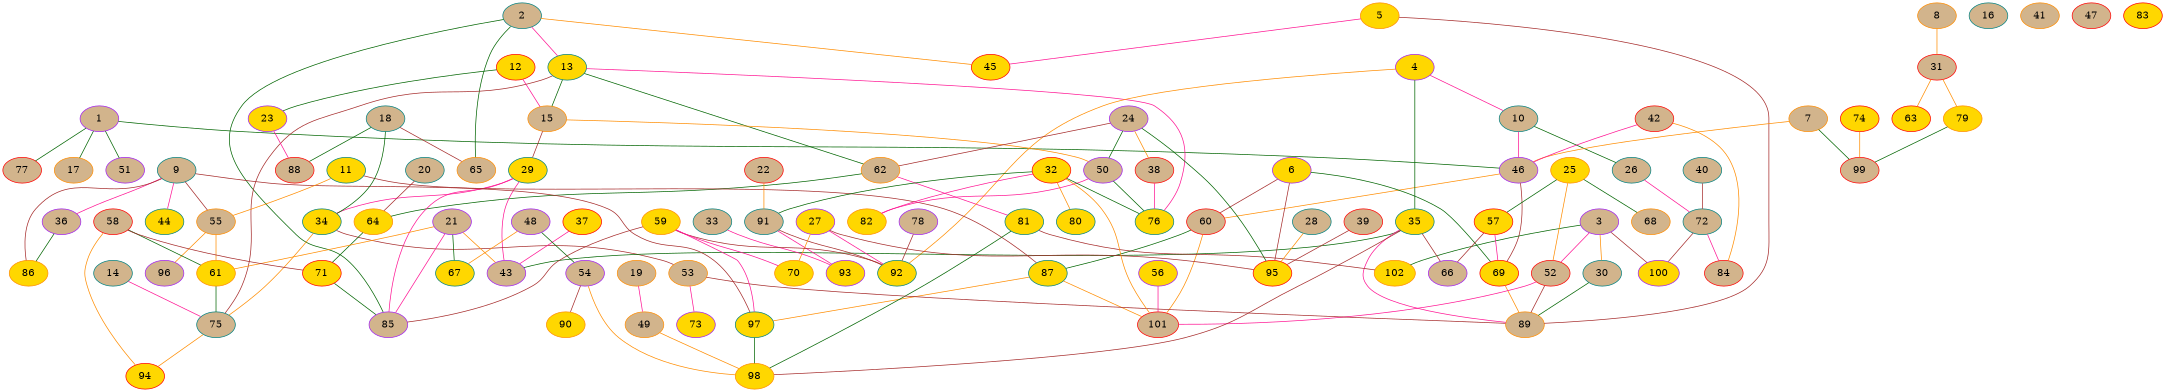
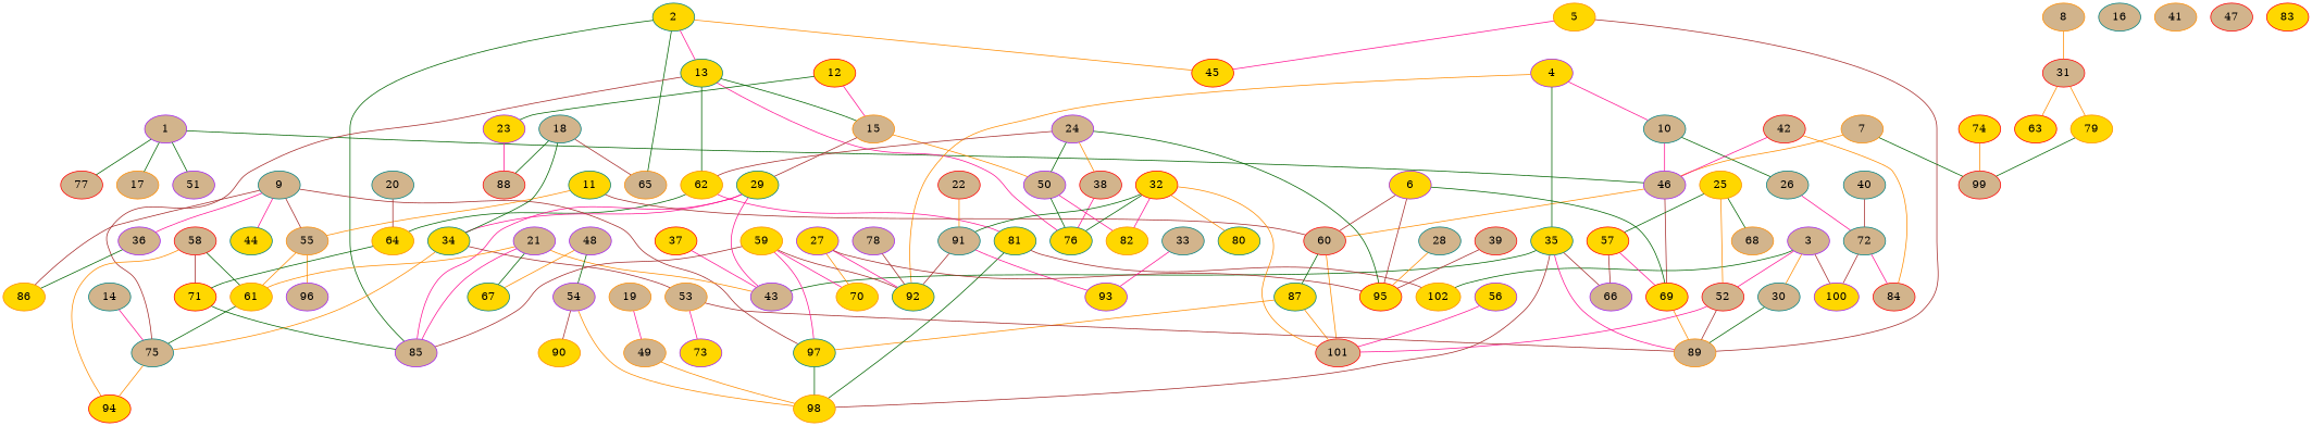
  graph {
    node [color=teal fillcolor=tan style=filled]
    edge [color=darkgreen]
    1 [color=purple]
    17 [color=darkorange]
    46 [color=purple]
    51 [color=purple]
    77 [color=red]
    60 [color=red]
    69 [color=red fillcolor=gold]
-   2
+   2 [fillcolor=gold]
    13 [fillcolor=gold]
    45 [color=red fillcolor=gold]
    65 [color=darkorange]
    85 [color=purple]
    15 [color=darkorange]
-   62 [color=darkorange]
+   62 [color=darkorange fillcolor=gold]
    75
    76 [fillcolor=gold]
    29 [fillcolor=gold]
    34 [fillcolor=gold]
    43 [color=purple]
    3 [color=purple]
    30
    52 [color=red]
    100 [color=purple fillcolor=gold]
    102 [color=darkorange fillcolor=gold]
    89 [color=darkorange]
    101 [color=red]
    4 [color=purple fillcolor=gold]
    10
    35 [fillcolor=gold]
    92 [fillcolor=gold]
    26
    66 [color=purple]
    98 [color=darkorange fillcolor=gold]
    5 [color=darkorange fillcolor=gold]
    6 [color=purple fillcolor=gold]
    95 [color=red fillcolor=gold]
    87 [fillcolor=gold]
    7 [color=darkorange]
    99 [color=red]
    8 [color=darkorange]
    31 [color=red]
    63 [color=red fillcolor=gold]
    79 [color=darkorange fillcolor=gold]
    36 [color=purple]
    9
    44 [fillcolor=gold]
    55 [color=darkorange]
    86 [color=darkorange fillcolor=gold]
    97 [fillcolor=gold]
    61 [color=darkorange fillcolor=gold]
    96 [color=purple]
    72
    11 [fillcolor=gold]
    12 [color=red fillcolor=gold]
    23 [color=purple fillcolor=gold]
    50 [color=purple]
    88 [color=red]
    64 [color=darkorange fillcolor=gold]
    81 [fillcolor=gold]
    94 [color=red fillcolor=gold]
    14
    82 [color=darkorange fillcolor=gold]
    16
    18
    53 [color=darkorange]
    19 [color=darkorange]
    49 [color=darkorange]
    20
    71 [color=red fillcolor=gold]
    21 [color=purple]
    67 [fillcolor=gold]
    22 [color=red]
    91
    93 [color=purple fillcolor=gold]
    24 [color=purple]
    38 [color=red]
    25 [color=darkorange fillcolor=gold]
    57 [color=red fillcolor=gold]
    68 [color=darkorange]
    84 [color=red]
    27 [color=purple fillcolor=gold]
    70 [color=darkorange fillcolor=gold]
    28
    32 [color=red fillcolor=gold]
    80 [fillcolor=gold]
    33
    73 [color=purple fillcolor=gold]
    37 [color=red fillcolor=gold]
    39 [color=red]
    40
    41 [color=darkorange]
    42 [color=red]
    47 [color=red]
    48 [color=purple]
    54 [color=purple]
    90 [color=darkorange fillcolor=gold]
    56 [color=purple fillcolor=gold]
    58 [color=red]
    59 [color=darkorange fillcolor=gold]
    74 [color=red fillcolor=gold]
    78 [color=purple]
    83 [color=red fillcolor=gold]
    1 -- 17
    1 -- 46
    1 -- 51
    1 -- 77
    46 -- 60 [color=darkorange]
    46 -- 69 [color=brown]
    60 -- 101 [color=darkorange]
    60 -- 87
    69 -- 89 [color=darkorange]
    2 -- 13 [color=deeppink]
    2 -- 45 [color=darkorange]
    2 -- 65
    2 -- 85
    13 -- 15
    13 -- 62
    13 -- 75 [color=brown]
    13 -- 76 [color=deeppink]
    15 -- 29 [color=brown]
    15 -- 50 [color=darkorange]
    62 -- 64
    62 -- 81 [color=deeppink]
    75 -- 94 [color=darkorange]
    29 -- 85 [color=deeppink]
    29 -- 34 [color=deeppink]
    29 -- 43 [color=deeppink]
    34 -- 75 [color=darkorange]
    34 -- 53 [color=brown]
    3 -- 30 [color=darkorange]
    3 -- 52 [color=deeppink]
    3 -- 100 [color=brown]
    3 -- 102
    30 -- 89
    52 -- 89 [color=brown]
    52 -- 101 [color=deeppink]
    4 -- 10 [color=deeppink]
    4 -- 35
    4 -- 92 [color=darkorange]
    10 -- 46 [color=deeppink]
    10 -- 26
    35 -- 43
    35 -- 89 [color=deeppink]
    35 -- 66 [color=brown]
    35 -- 98 [color=brown]
    26 -- 72 [color=deeppink]
    5 -- 45 [color=deeppink]
    5 -- 89 [color=brown]
    6 -- 60 [color=brown]
    6 -- 69
    6 -- 95 [color=brown]
    87 -- 101 [color=darkorange]
    87 -- 97 [color=darkorange]
    7 -- 46 [color=darkorange]
    7 -- 99
    8 -- 31 [color=darkorange]
    31 -- 63 [color=darkorange]
    31 -- 79 [color=darkorange]
    79 -- 99
    36 -- 86
    9 -- 36 [color=deeppink]
    9 -- 44 [color=deeppink]
    9 -- 55 [color=brown]
    9 -- 86 [color=brown]
    9 -- 97 [color=brown]
    55 -- 61 [color=darkorange]
    55 -- 96 [color=darkorange]
    97 -- 98
    61 -- 75
    72 -- 100 [color=brown]
    72 -- 84 [color=deeppink]
-   11 -- 87 [color=brown]
+   11 -- 60 [color=brown]
    11 -- 55 [color=darkorange]
    12 -- 15 [color=deeppink]
    12 -- 23
    23 -- 88 [color=deeppink]
    50 -- 76
    50 -- 82 [color=deeppink]
    64 -- 71
    81 -- 102 [color=brown]
    81 -- 98
    14 -- 75 [color=deeppink]
    18 -- 65 [color=brown]
    18 -- 34
    18 -- 88
    53 -- 89 [color=brown]
    53 -- 73 [color=deeppink]
    19 -- 49 [color=deeppink]
    49 -- 98 [color=darkorange]
    20 -- 64 [color=brown]
    71 -- 85
    21 -- 85 [color=deeppink]
    21 -- 43 [color=darkorange]
    21 -- 61 [color=darkorange]
    21 -- 67
    22 -- 91 [color=darkorange]
    91 -- 92 [color=brown]
    91 -- 93 [color=deeppink]
    24 -- 62 [color=brown]
    24 -- 95
    24 -- 50
    24 -- 38 [color=darkorange]
    38 -- 76 [color=deeppink]
    25 -- 52 [color=darkorange]
    25 -- 57
    25 -- 68
    57 -- 69 [color=deeppink]
    57 -- 66 [color=brown]
    27 -- 92 [color=deeppink]
    27 -- 95 [color=brown]
    27 -- 70 [color=darkorange]
    28 -- 95 [color=darkorange]
    32 -- 76
    32 -- 101 [color=darkorange]
    32 -- 82 [color=deeppink]
    32 -- 91
    32 -- 80 [color=darkorange]
    33 -- 93 [color=deeppink]
    37 -- 43 [color=deeppink]
    39 -- 95 [color=brown]
    40 -- 72 [color=brown]
    42 -- 46 [color=deeppink]
    42 -- 84 [color=darkorange]
    48 -- 67 [color=darkorange]
    48 -- 54
    54 -- 98 [color=darkorange]
    54 -- 90 [color=brown]
    56 -- 101 [color=deeppink]
    58 -- 61
    58 -- 94 [color=darkorange]
    58 -- 71 [color=brown]
    59 -- 85 [color=brown]
    59 -- 92 [color=brown]
    59 -- 97 [color=deeppink]
    59 -- 70 [color=deeppink]
    74 -- 99 [color=darkorange]
    78 -- 92 [color=brown]
  }
